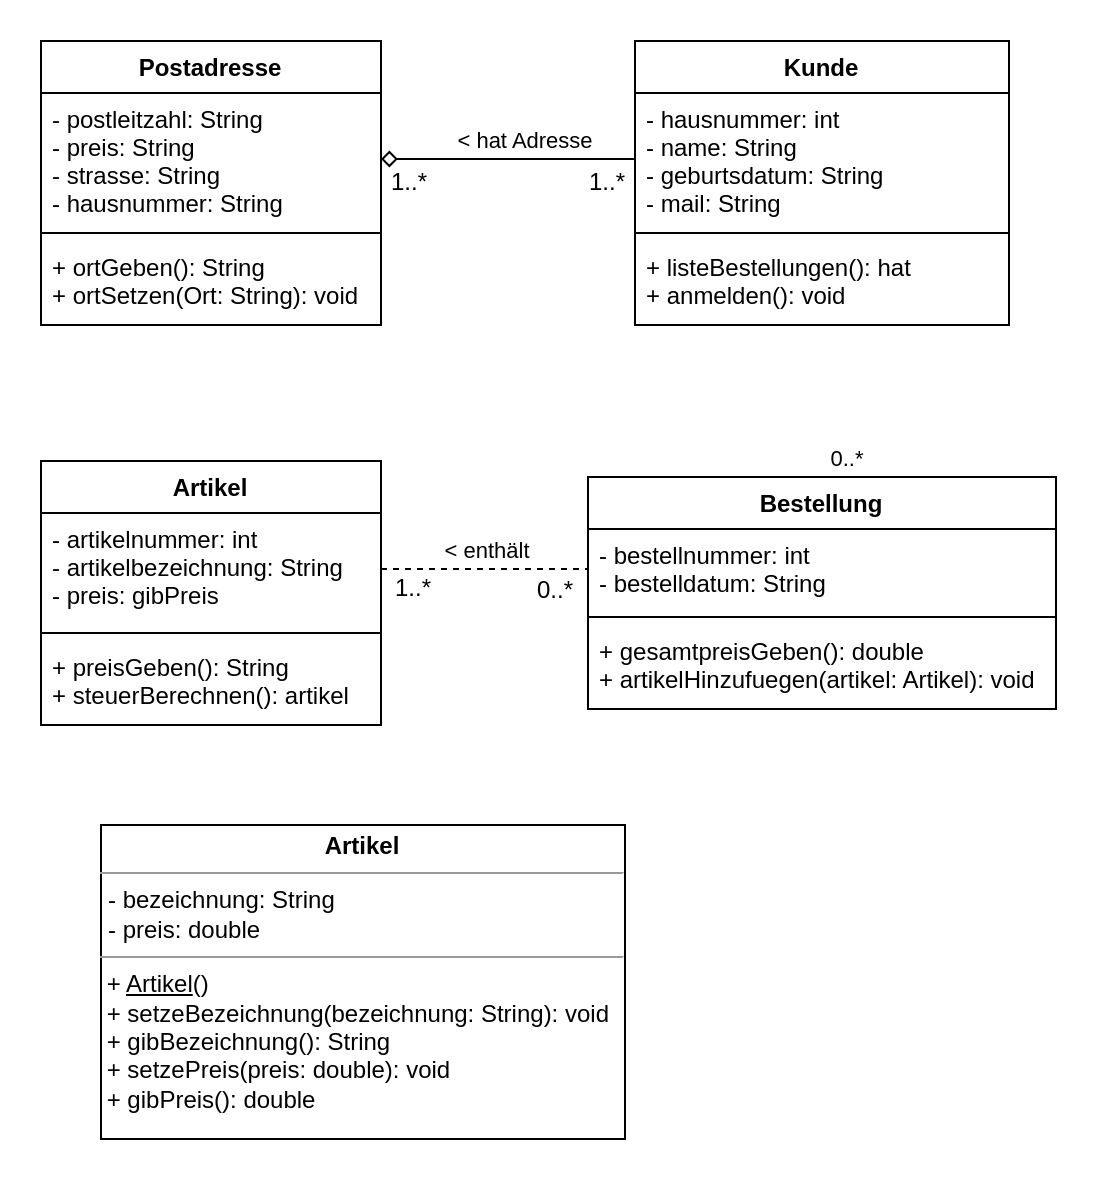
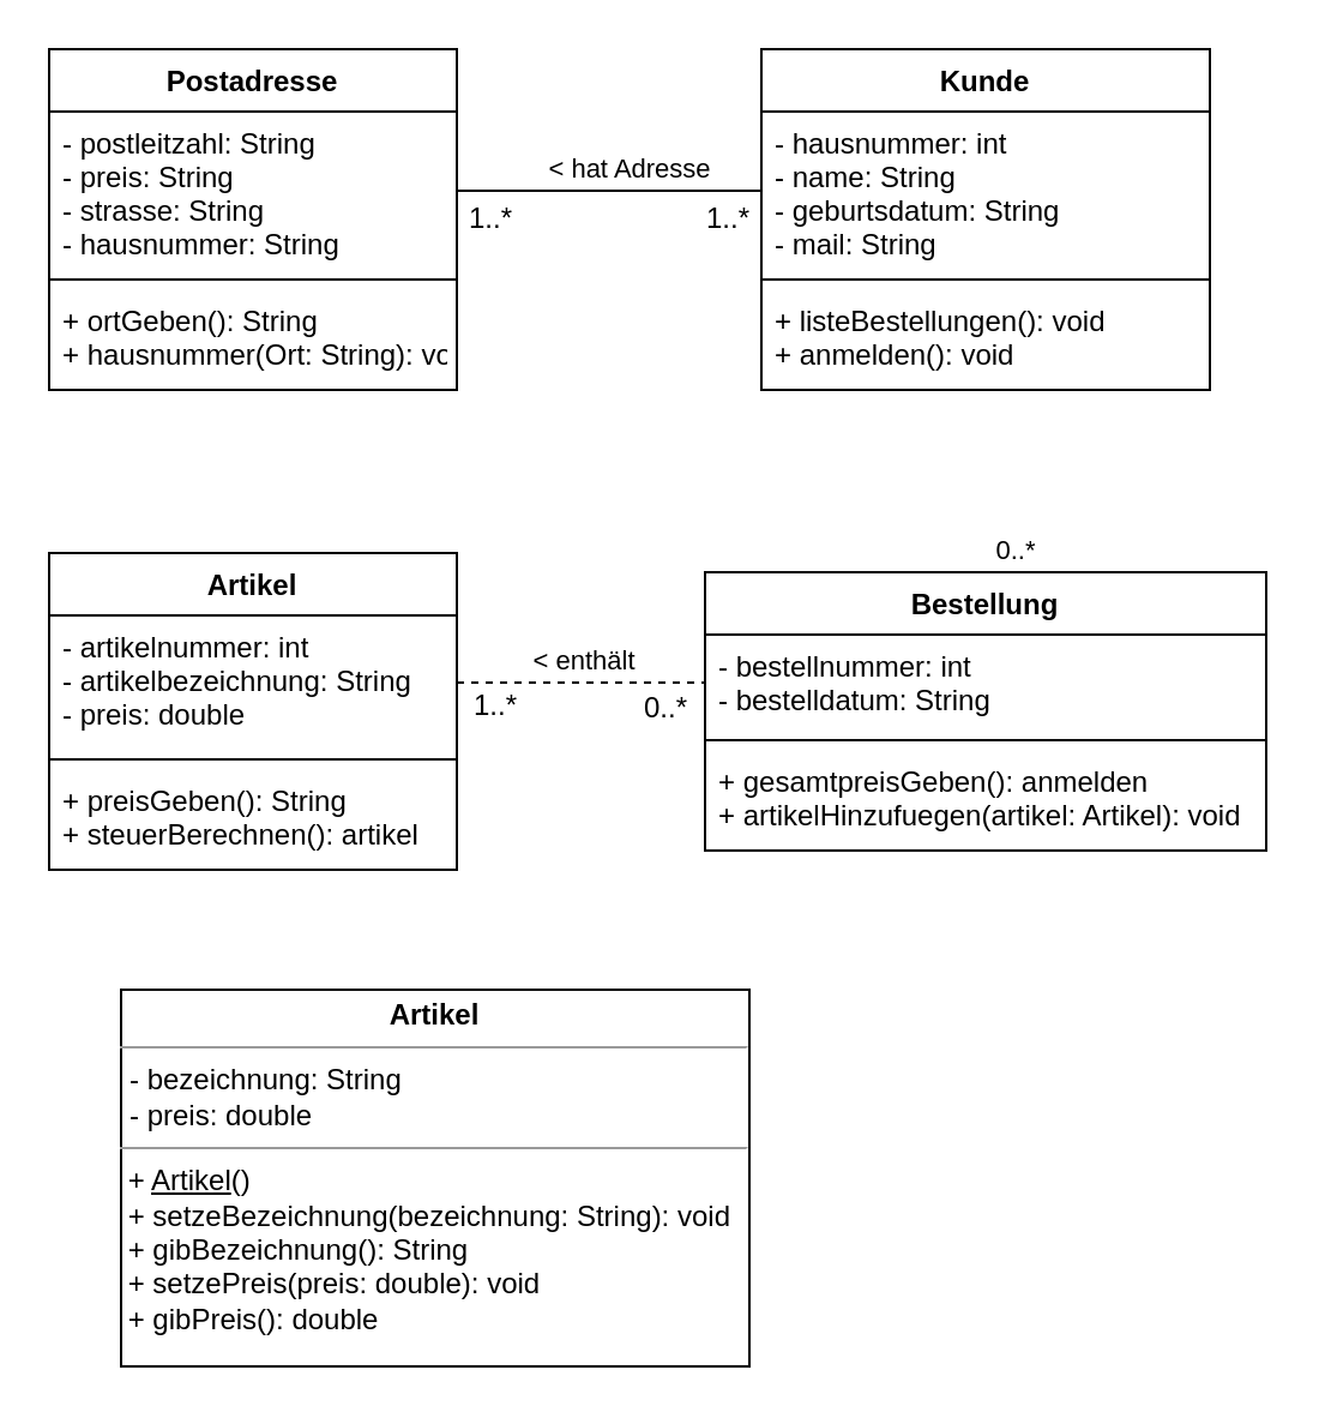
  <mxCell id="0" />
  <mxCell id="1" parent="0" />
  <mxCell id="2" value="Postadresse" style="swimlane;fontStyle=1;align=center;verticalAlign=top;childLayout=stackLayout;horizontal=1;startSize=26;horizontalStack=0;resizeParent=1;resizeParentMax=0;resizeLast=0;collapsible=1;marginBottom=0;" parent="1" vertex="1"><mxGeometry x="20" y="20" width="170" height="142" as="geometry" /></mxCell>
  <mxCell id="3" value="- postleitzahl: String&#10;- preis: String&#10;- strasse: String&#10;- hausnummer: String" style="text;strokeColor=none;fillColor=none;align=left;verticalAlign=top;spacingLeft=4;spacingRight=4;overflow=hidden;rotatable=0;points=[[0,0.5],[1,0.5]];portConstraint=eastwest;" parent="2" vertex="1"><mxGeometry y="26" width="170" height="66" as="geometry" /></mxCell>
  <mxCell id="4" value="" style="line;strokeWidth=1;fillColor=none;align=left;verticalAlign=middle;spacingTop=-1;spacingLeft=3;spacingRight=3;rotatable=0;labelPosition=right;points=[];portConstraint=eastwest;" parent="2" vertex="1"><mxGeometry y="92" width="170" height="8" as="geometry" /></mxCell>
- <mxCell id="5" value="+ ortGeben(): String&#10;+ ortSetzen(Ort: String): void" style="text;strokeColor=none;fillColor=none;align=left;verticalAlign=top;spacingLeft=4;spacingRight=4;overflow=hidden;rotatable=0;points=[[0,0.5],[1,0.5]];portConstraint=eastwest;" parent="2" vertex="1"><mxGeometry y="100" width="170" height="42" as="geometry" /></mxCell>
+ <mxCell id="5" value="+ ortGeben(): String&#10;+ hausnummer(Ort: String): void" style="text;strokeColor=none;fillColor=none;align=left;verticalAlign=top;spacingLeft=4;spacingRight=4;overflow=hidden;rotatable=0;points=[[0,0.5],[1,0.5]];portConstraint=eastwest;" parent="2" vertex="1"><mxGeometry y="100" width="170" height="42" as="geometry" /></mxCell>
  <mxCell id="6" value="Kunde" style="swimlane;fontStyle=1;align=center;verticalAlign=top;childLayout=stackLayout;horizontal=1;startSize=26;horizontalStack=0;resizeParent=1;resizeParentMax=0;resizeLast=0;collapsible=1;marginBottom=0;" parent="1" vertex="1"><mxGeometry x="317" y="20" width="187" height="142" as="geometry" /></mxCell>
  <mxCell id="7" value="- hausnummer: int&#10;- name: String&#10;- geburtsdatum: String&#10;- mail: String" style="text;strokeColor=none;fillColor=none;align=left;verticalAlign=top;spacingLeft=4;spacingRight=4;overflow=hidden;rotatable=0;points=[[0,0.5],[1,0.5]];portConstraint=eastwest;" parent="6" vertex="1"><mxGeometry y="26" width="187" height="66" as="geometry" /></mxCell>
  <mxCell id="8" value="" style="line;strokeWidth=1;fillColor=none;align=left;verticalAlign=middle;spacingTop=-1;spacingLeft=3;spacingRight=3;rotatable=0;labelPosition=right;points=[];portConstraint=eastwest;" parent="6" vertex="1"><mxGeometry y="92" width="187" height="8" as="geometry" /></mxCell>
- <mxCell id="9" value="+ listeBestellungen(): hat&#10;+ anmelden(): void" style="text;strokeColor=none;fillColor=none;align=left;verticalAlign=top;spacingLeft=4;spacingRight=4;overflow=hidden;rotatable=0;points=[[0,0.5],[1,0.5]];portConstraint=eastwest;" parent="6" vertex="1"><mxGeometry y="100" width="187" height="42" as="geometry" /></mxCell>
- <mxCell id="10" style="edgeStyle=orthogonalEdgeStyle;rounded=0;orthogonalLoop=1;jettySize=auto;html=1;exitX=0;exitY=0.5;exitDx=0;exitDy=0;entryX=1;entryY=0.5;entryDx=0;entryDy=0;endArrow=diamond;endFill=0;" parent="1" source="7" target="3" edge="1"><mxGeometry relative="1" as="geometry" /></mxCell>
+ <mxCell id="9" value="+ listeBestellungen(): void&#10;+ anmelden(): void" style="text;strokeColor=none;fillColor=none;align=left;verticalAlign=top;spacingLeft=4;spacingRight=4;overflow=hidden;rotatable=0;points=[[0,0.5],[1,0.5]];portConstraint=eastwest;" parent="6" vertex="1"><mxGeometry y="100" width="187" height="42" as="geometry" /></mxCell>
+ <mxCell id="10" style="edgeStyle=orthogonalEdgeStyle;rounded=0;orthogonalLoop=1;jettySize=auto;html=1;exitX=0;exitY=0.5;exitDx=0;exitDy=0;entryX=1;entryY=0.5;entryDx=0;entryDy=0;endArrow=none;endFill=0;" parent="1" source="7" target="3" edge="1"><mxGeometry relative="1" as="geometry" /></mxCell>
  <mxCell id="11" value="&amp;lt; hat Adresse" style="edgeLabel;html=1;align=center;verticalAlign=middle;resizable=0;points=[];" parent="10" vertex="1" connectable="0"><mxGeometry x="-0.458" y="-1" relative="1" as="geometry"><mxPoint x="-22" y="-9" as="offset" /></mxGeometry></mxCell>
  <mxCell id="12" value="1..*" style="text;html=1;align=center;verticalAlign=middle;resizable=0;points=[];autosize=1;strokeColor=none;fillColor=none;" parent="1" vertex="1"><mxGeometry x="289" y="82" width="28" height="18" as="geometry" /></mxCell>
  <mxCell id="13" value="1..*" style="text;html=1;align=center;verticalAlign=middle;resizable=0;points=[];autosize=1;strokeColor=none;fillColor=none;" parent="1" vertex="1"><mxGeometry x="190" y="82" width="28" height="18" as="geometry" /></mxCell>
  <mxCell id="14" value="Bestellung" style="swimlane;fontStyle=1;align=center;verticalAlign=top;childLayout=stackLayout;horizontal=1;startSize=26;horizontalStack=0;resizeParent=1;resizeParentMax=0;resizeLast=0;collapsible=1;marginBottom=0;" parent="1" vertex="1"><mxGeometry x="293.5" y="238" width="234" height="116" as="geometry" /></mxCell>
  <mxCell id="15" value="- bestellnummer: int&#10;- bestelldatum: String&#10;" style="text;strokeColor=none;fillColor=none;align=left;verticalAlign=top;spacingLeft=4;spacingRight=4;overflow=hidden;rotatable=0;points=[[0,0.5],[1,0.5]];portConstraint=eastwest;" parent="14" vertex="1"><mxGeometry y="26" width="234" height="40" as="geometry" /></mxCell>
  <mxCell id="16" value="" style="line;strokeWidth=1;fillColor=none;align=left;verticalAlign=middle;spacingTop=-1;spacingLeft=3;spacingRight=3;rotatable=0;labelPosition=right;points=[];portConstraint=eastwest;" parent="14" vertex="1"><mxGeometry y="66" width="234" height="8" as="geometry" /></mxCell>
- <mxCell id="17" value="+ gesamtpreisGeben(): double&#10;+ artikelHinzufuegen(artikel: Artikel): void" style="text;strokeColor=none;fillColor=none;align=left;verticalAlign=top;spacingLeft=4;spacingRight=4;overflow=hidden;rotatable=0;points=[[0,0.5],[1,0.5]];portConstraint=eastwest;" parent="14" vertex="1"><mxGeometry y="74" width="234" height="42" as="geometry" /></mxCell>
+ <mxCell id="17" value="+ gesamtpreisGeben(): anmelden&#10;+ artikelHinzufuegen(artikel: Artikel): void" style="text;strokeColor=none;fillColor=none;align=left;verticalAlign=top;spacingLeft=4;spacingRight=4;overflow=hidden;rotatable=0;points=[[0,0.5],[1,0.5]];portConstraint=eastwest;" parent="14" vertex="1"><mxGeometry y="74" width="234" height="42" as="geometry" /></mxCell>
  <mxCell id="18" value="0..*" style="edgeLabel;html=1;align=center;verticalAlign=middle;resizable=0;points=[];" parent="1" vertex="1" connectable="0"><mxGeometry x="416.075" y="182.598" as="geometry"><mxPoint x="6" y="46" as="offset" /></mxGeometry></mxCell>
  <mxCell id="19" value="Artikel" style="swimlane;fontStyle=1;align=center;verticalAlign=top;childLayout=stackLayout;horizontal=1;startSize=26;horizontalStack=0;resizeParent=1;resizeParentMax=0;resizeLast=0;collapsible=1;marginBottom=0;" parent="1" vertex="1"><mxGeometry x="20" y="230" width="170" height="132" as="geometry"><mxRectangle x="219" y="377" width="68" height="26" as="alternateBounds" /></mxGeometry></mxCell>
- <mxCell id="20" value="- artikelnummer: int&#10;- artikelbezeichnung: String&#10;- preis: gibPreis" style="text;strokeColor=none;fillColor=none;align=left;verticalAlign=top;spacingLeft=4;spacingRight=4;overflow=hidden;rotatable=0;points=[[0,0.5],[1,0.5]];portConstraint=eastwest;" parent="19" vertex="1"><mxGeometry y="26" width="170" height="56" as="geometry" /></mxCell>
+ <mxCell id="20" value="- artikelnummer: int&#10;- artikelbezeichnung: String&#10;- preis: double" style="text;strokeColor=none;fillColor=none;align=left;verticalAlign=top;spacingLeft=4;spacingRight=4;overflow=hidden;rotatable=0;points=[[0,0.5],[1,0.5]];portConstraint=eastwest;" parent="19" vertex="1"><mxGeometry y="26" width="170" height="56" as="geometry" /></mxCell>
  <mxCell id="21" value="" style="line;strokeWidth=1;fillColor=none;align=left;verticalAlign=middle;spacingTop=-1;spacingLeft=3;spacingRight=3;rotatable=0;labelPosition=right;points=[];portConstraint=eastwest;" parent="19" vertex="1"><mxGeometry y="82" width="170" height="8" as="geometry" /></mxCell>
  <mxCell id="22" value="+ preisGeben(): String&#10;+ steuerBerechnen(): artikel" style="text;strokeColor=none;fillColor=none;align=left;verticalAlign=top;spacingLeft=4;spacingRight=4;overflow=hidden;rotatable=0;points=[[0,0.5],[1,0.5]];portConstraint=eastwest;" parent="19" vertex="1"><mxGeometry y="90" width="170" height="42" as="geometry" /></mxCell>
  <mxCell id="23" style="edgeStyle=orthogonalEdgeStyle;rounded=0;orthogonalLoop=1;jettySize=auto;html=1;exitX=1;exitY=0.5;exitDx=0;exitDy=0;entryX=0;entryY=0.5;entryDx=0;entryDy=0;endArrow=none;endFill=0;dashed=1;" parent="1" source="20" target="15" edge="1"><mxGeometry relative="1" as="geometry" /></mxCell>
  <mxCell id="24" value="&amp;lt; enthält" style="edgeLabel;html=1;align=center;verticalAlign=middle;resizable=0;points=[];" parent="23" vertex="1" connectable="0"><mxGeometry x="0.024" relative="1" as="geometry"><mxPoint x="-1" y="-10" as="offset" /></mxGeometry></mxCell>
  <mxCell id="25" value="1..*" style="text;html=1;align=center;verticalAlign=middle;resizable=0;points=[];autosize=1;strokeColor=none;fillColor=none;" parent="1" vertex="1"><mxGeometry x="192" y="285" width="28" height="18" as="geometry" /></mxCell>
  <mxCell id="26" value="0..*" style="text;html=1;align=center;verticalAlign=middle;resizable=0;points=[];autosize=1;strokeColor=none;fillColor=none;" parent="1" vertex="1"><mxGeometry x="263" y="286" width="28" height="18" as="geometry" /></mxCell>
  <mxCell id="27" value="&lt;p style=&quot;margin: 0px ; margin-top: 4px ; text-align: center&quot;&gt;&lt;b&gt;Artikel&lt;/b&gt;&lt;br&gt;&lt;/p&gt;&lt;hr size=&quot;1&quot;&gt;&lt;p style=&quot;margin: 0px ; margin-left: 4px&quot;&gt;- bezeichnung: String&lt;/p&gt;&lt;p style=&quot;margin: 0px ; margin-left: 4px&quot;&gt;- preis: double&lt;br&gt;&lt;/p&gt;&lt;hr size=&quot;1&quot;&gt;&lt;div&gt;&amp;nbsp;+ &lt;u&gt;Artikel&lt;/u&gt;()&lt;br&gt;&lt;/div&gt;&lt;div&gt;&amp;nbsp;+ setzeBezeichnung(bezeichnung: String): void&lt;br&gt;&lt;/div&gt;&lt;div&gt;&amp;nbsp;+ gibBezeichnung(): String&lt;/div&gt;&lt;div&gt;&amp;nbsp;+ setzePreis(preis: double): void&lt;br&gt;&lt;/div&gt;&lt;div&gt;&amp;nbsp;+ gibPreis(): double&lt;/div&gt;" style="verticalAlign=top;align=left;overflow=fill;fontSize=12;fontFamily=Helvetica;html=1;" vertex="1" parent="1"><mxGeometry x="50" y="412" width="262" height="157" as="geometry" /></mxCell>
